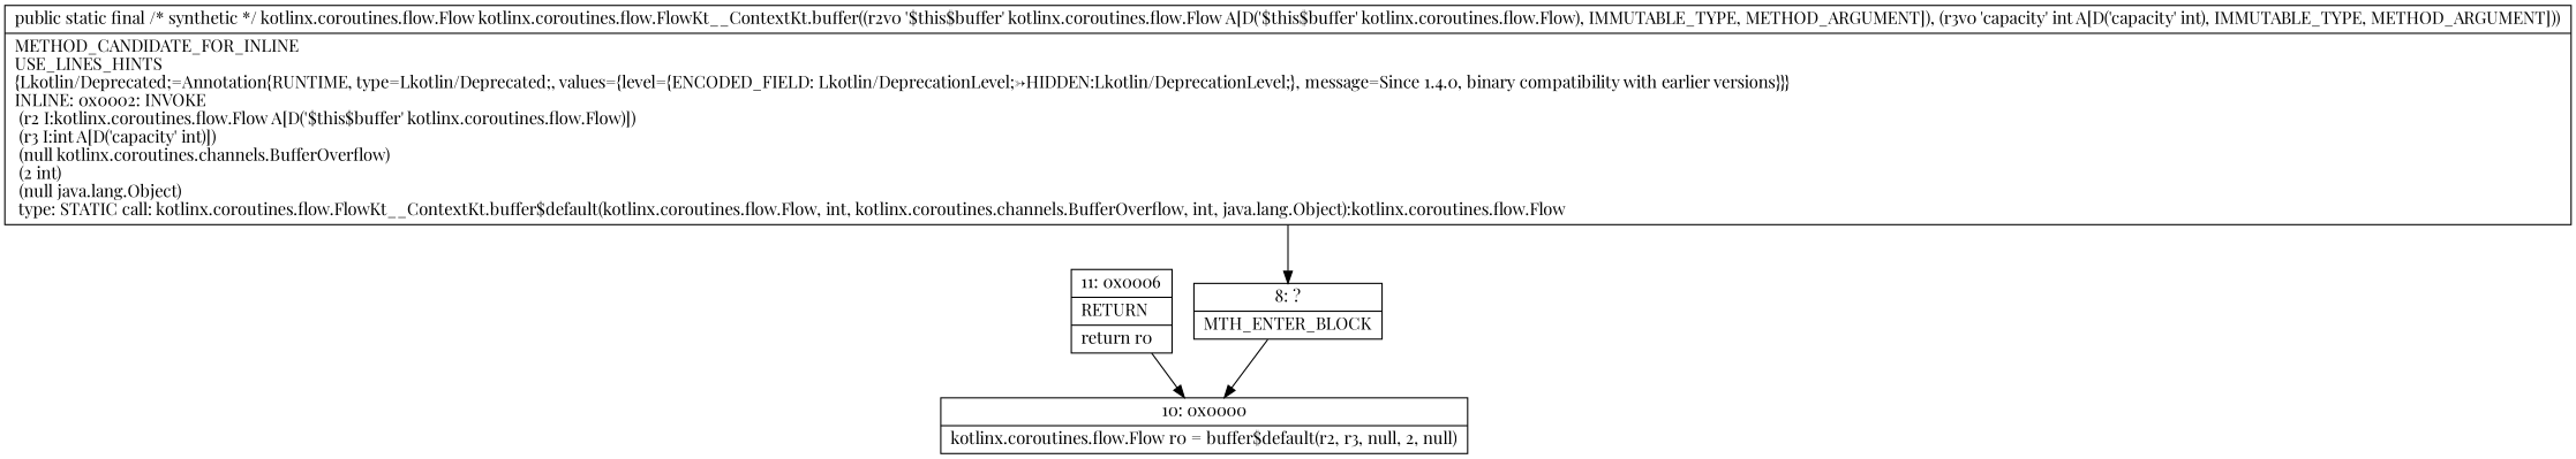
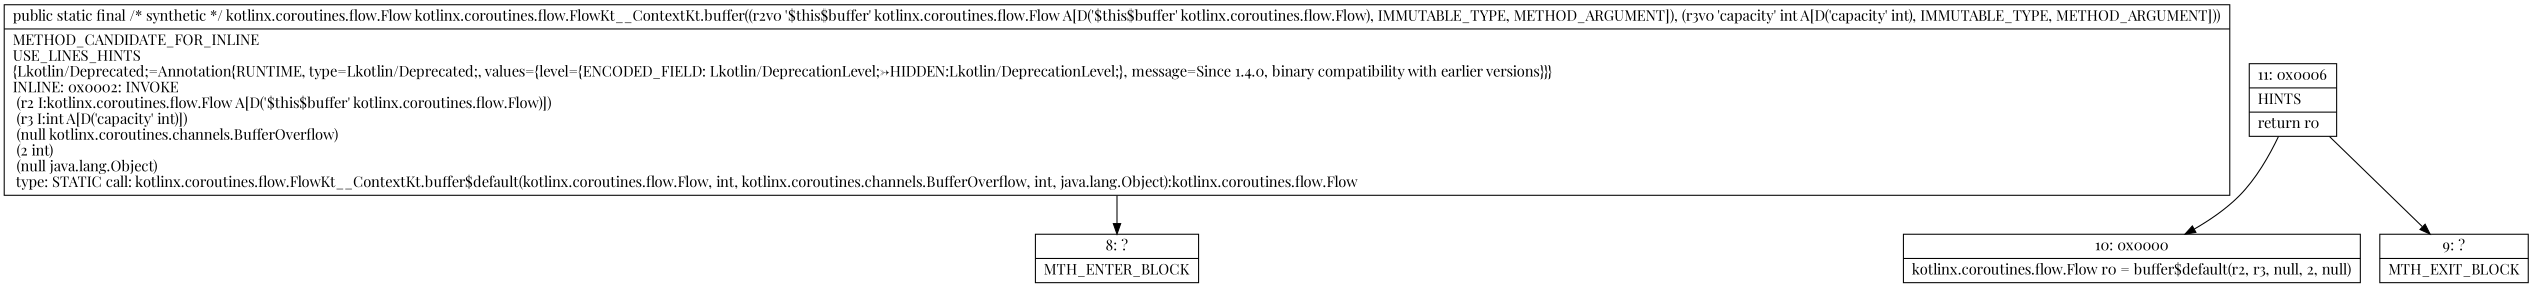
  digraph {
    fontname="Playfair Display"
    node [fontname="Playfair Display" shape=record]
    edge [fontname="Playfair Display"]
    n1 [label="{8\:\ ?|MTH_ENTER_BLOCK\l}"]
    n2 [label="{10\:\ 0x0000|kotlinx.coroutines.flow.Flow r0 = buffer$default(r2, r3, null, 2, null)\l}"]
-   n3 [label="{11\:\ 0x0006|RETURN\l|return r0\l}"]
+   n3 [label="{11\:\ 0x0006|HINTS\l|return r0\l}"]
+   n4 [label="{9\:\ ?|MTH_EXIT_BLOCK\l}"]
    n5 [label="{public static final \/* synthetic *\/ kotlinx.coroutines.flow.Flow kotlinx.coroutines.flow.FlowKt__ContextKt.buffer((r2v0 '$this$buffer' kotlinx.coroutines.flow.Flow A[D('$this$buffer' kotlinx.coroutines.flow.Flow), IMMUTABLE_TYPE, METHOD_ARGUMENT]), (r3v0 'capacity' int A[D('capacity' int), IMMUTABLE_TYPE, METHOD_ARGUMENT]))  | METHOD_CANDIDATE_FOR_INLINE\lUSE_LINES_HINTS\l\{Lkotlin\/Deprecated;=Annotation\{RUNTIME, type=Lkotlin\/Deprecated;, values=\{level=\{ENCODED_FIELD: Lkotlin\/DeprecationLevel;\-\>HIDDEN:Lkotlin\/DeprecationLevel;\}, message=Since 1.4.0, binary compatibility with earlier versions\}\}\}\lINLINE: 0x0002: INVOKE  \l  (r2 I:kotlinx.coroutines.flow.Flow A[D('$this$buffer' kotlinx.coroutines.flow.Flow)])\l  (r3 I:int A[D('capacity' int)])\l  (null kotlinx.coroutines.channels.BufferOverflow)\l  (2 int)\l  (null java.lang.Object)\l type: STATIC call: kotlinx.coroutines.flow.FlowKt__ContextKt.buffer$default(kotlinx.coroutines.flow.Flow, int, kotlinx.coroutines.channels.BufferOverflow, int, java.lang.Object):kotlinx.coroutines.flow.Flow\l}"]
-   n1 -> n2
    n3 -> n2
+   n3 -> n4
    n5 -> n1
  }
